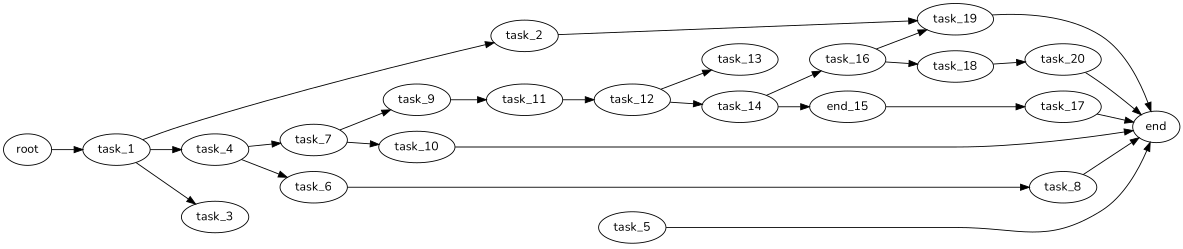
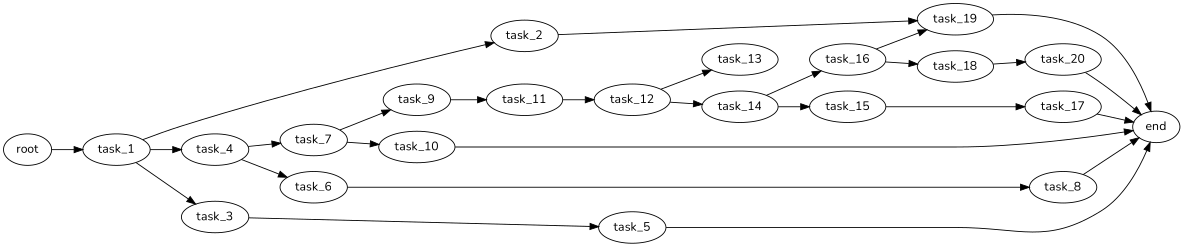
  digraph {
    fontname=Nunito
    rankdir=LR
    node [fontname=Nunito]
    edge [fontname=Nunito]
    root
    task_1
    task_2
    task_3
    task_4
    task_19
    task_5
    task_6
    task_7
    end
    task_8
    task_9
    task_10
    task_11
    task_12
    task_13
    task_14
    task_16
-   task_15 [label=end_15]
+   task_15
    task_18
    task_17
    task_20
    root -> task_1
    task_1 -> task_2
    task_1 -> task_3
    task_1 -> task_4
    task_2 -> task_19
+   task_3 -> task_5
    task_4 -> task_6
    task_4 -> task_7
    task_19 -> end
    task_5 -> end
    task_6 -> task_8
    task_7 -> task_9
    task_7 -> task_10
    task_8 -> end
    task_9 -> task_11
    task_10 -> end
    task_11 -> task_12
    task_12 -> task_13
    task_12 -> task_14
    task_14 -> task_16
    task_14 -> task_15
    task_16 -> task_19
    task_16 -> task_18
    task_15 -> task_17
    task_18 -> task_20
    task_17 -> end
    task_20 -> end
  }
